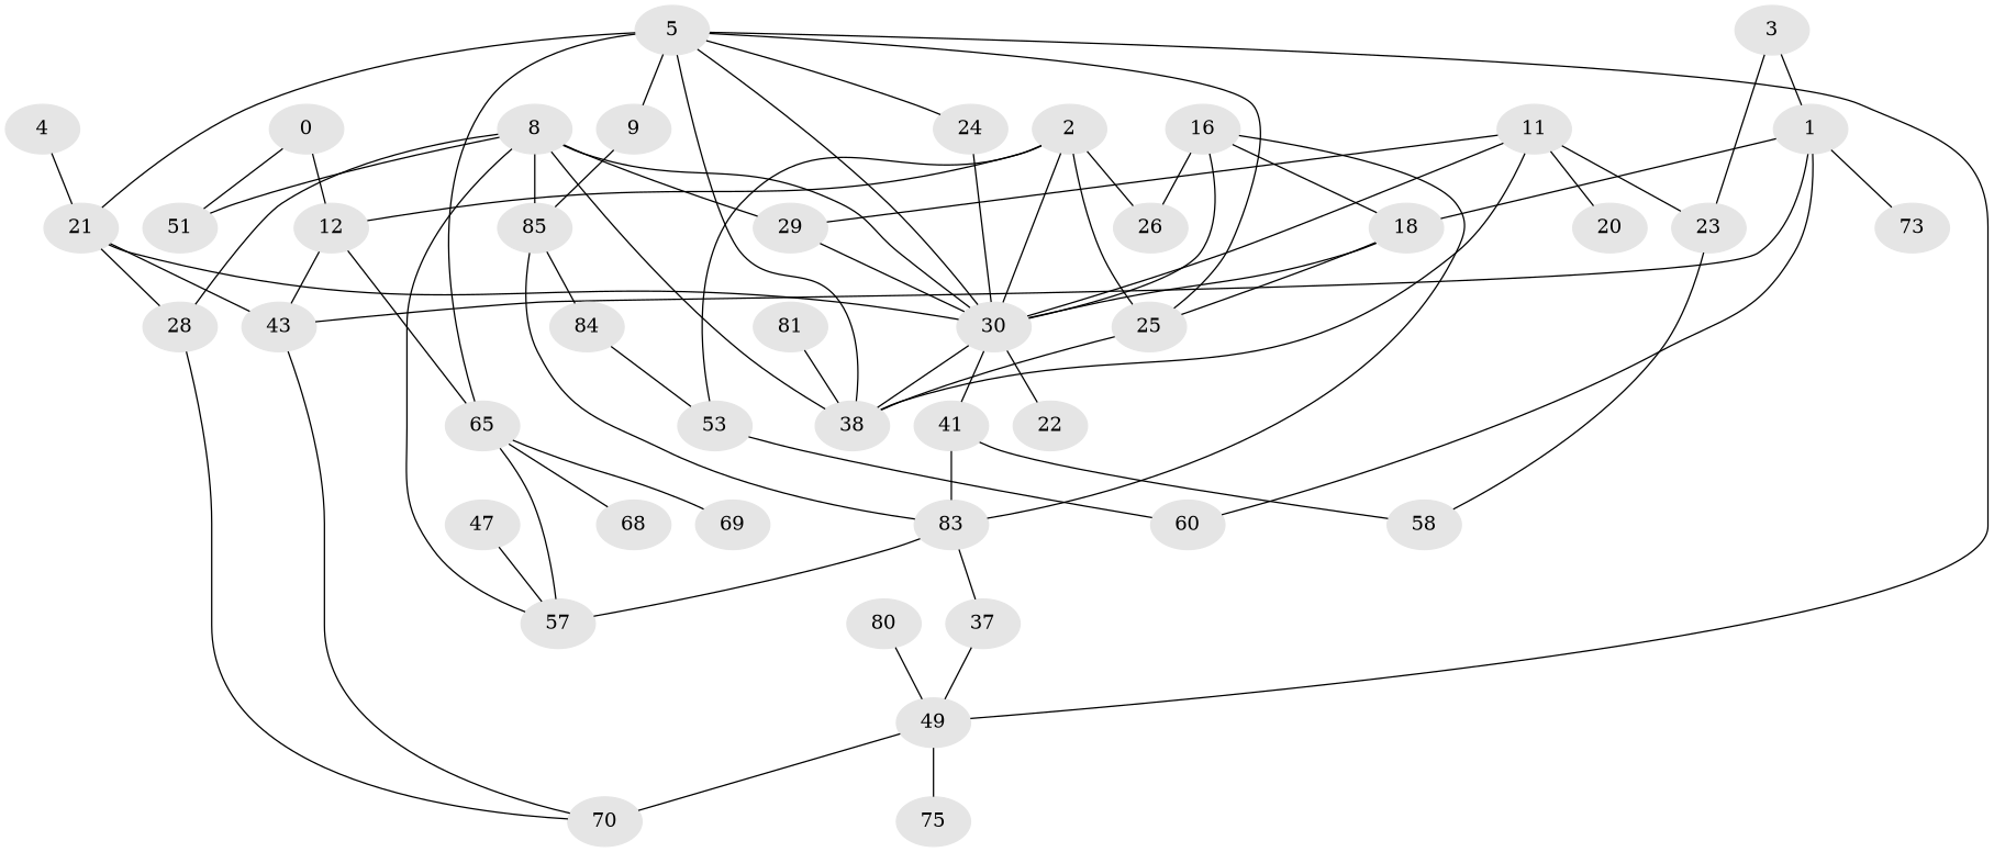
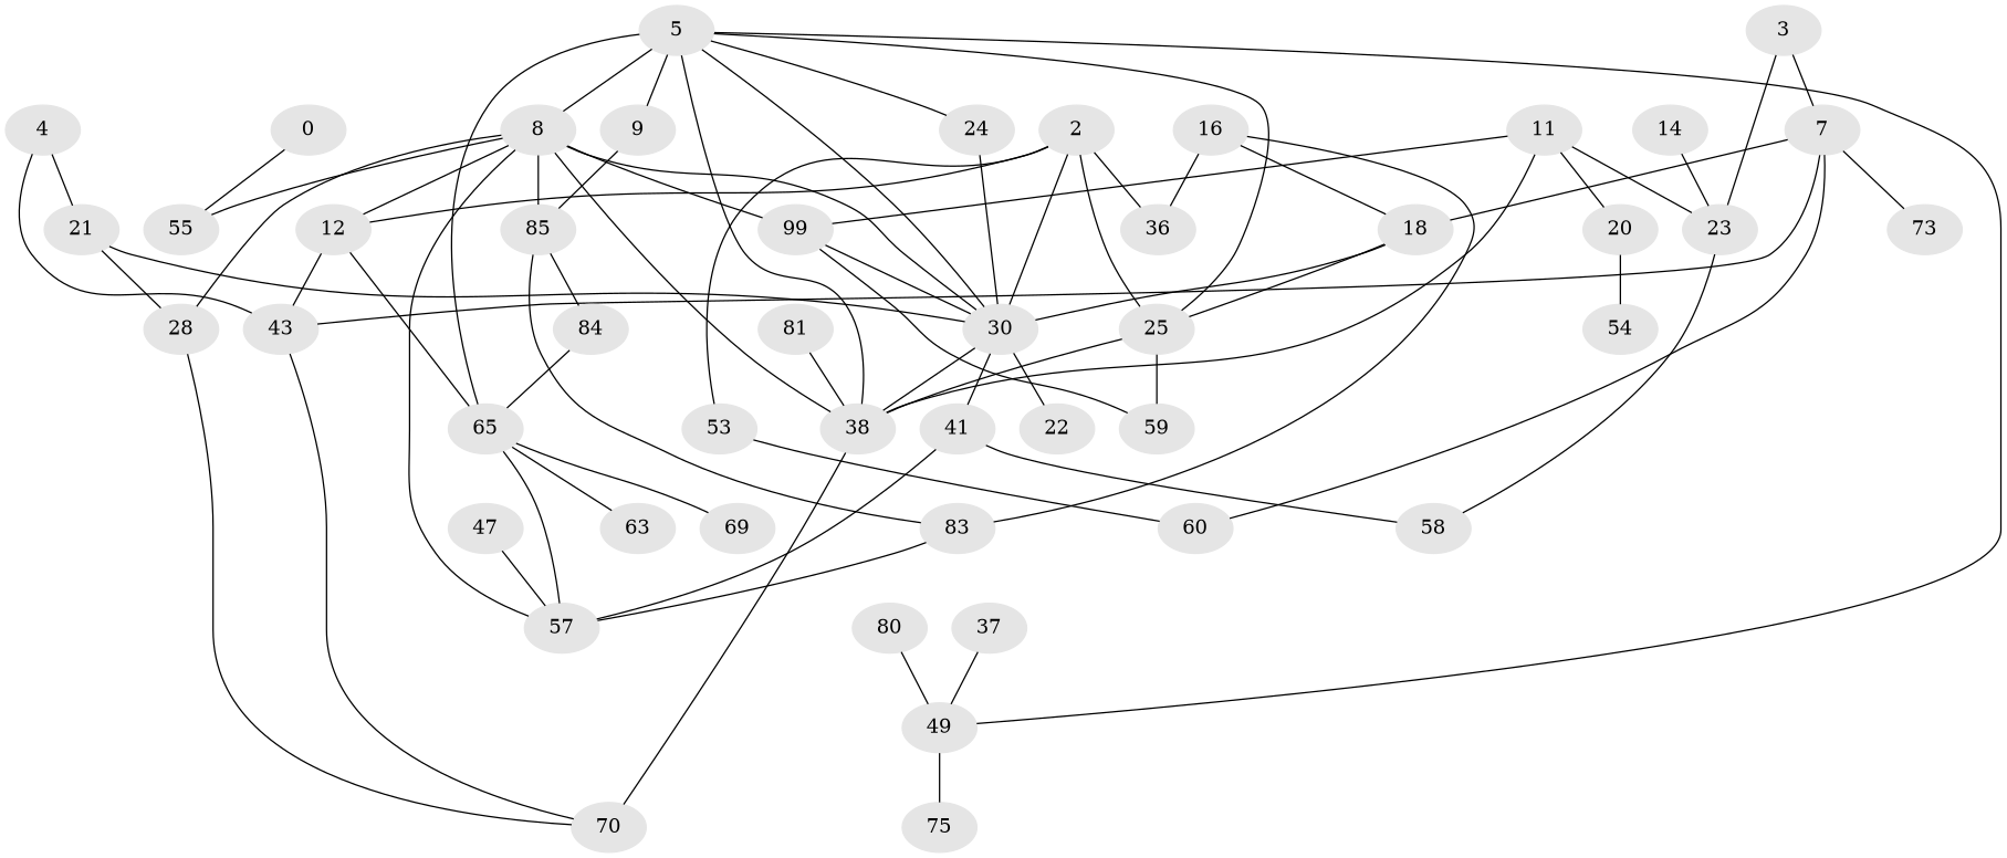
  graph {
    node [color=gray90 style=filled]
    n1 [label=0 super="+76"]
-   51 [super="+72"]
+   51 [super="+72" label=55]
    2 [super="+42"]
    12 [super="+53"]
    25 [super="+34"]
-   26 [super="+40"]
+   26 [super="+40" label=36]
    30 [super="+49"]
    n8 [label=53]
    n9 [label=65]
    43 [super="+74"]
    18 [super="+22"]
    n12 [label=38 super="+38"]
+   59
    41
    n15 [label=22]
    60 [super="+62"]
-   7 [super="+19" label=1]
+   7 [super="+19"]
    n18 [label=73]
    3
    23 [super="+55"]
    58 [super="+66"]
    4 [super="+6"]
    21
    70 [super="+79"]
    5 [super="+64"]
    8 [super="+35"]
    9 [super="+39"]
    24 [super="+73"]
    n29 [label=49 super="+78"]
-   29
+   29 [label=99]
    n31 [label=85 super="+48"]
    57 [super="+67"]
    28
-   63 [label=68]
+   63
    69
    75
    n37 [label=83 super="+50"]
    n38 [label=84]
+   54 [super="+65"]
    20
    n41 [label=80]
    11 [super="+68"]
    16 [super="+56"]
    n44 [label=81]
+   14 [super="+27"]
    37 [super="+61"]
    47
    n1 -- 51
    2 -- 12
    2 -- 25
    2 -- 26
    2 -- 30
    2 -- n8
    12 -- n9
    12 -- 43
    25 -- n12
+   25 -- 59
    30 -- n12
    30 -- 41
    30 -- n15
    n8 -- 60
    n9 -- 57
    n9 -- 63
    n9 -- 69
    43 -- 70
    18 -- 25
    18 -- 30
    41 -- 58
-   41 -- n37
+   41 -- 57
    7 -- 43
    7 -- 18
    7 -- 60
    7 -- n18
    3 -- 7
    3 -- 23
    23 -- 58
    4 -- 21
    21 -- 30
-   21 -- 43
+   4 -- 43
    21 -- 28
    5 -- 25
    5 -- 30
    5 -- n9
    5 -- n12
-   5 -- 21 [weight=2]
+   5 -- 8 [weight=2]
    5 -- 9
    5 -- 24 [weight=2]
    5 -- n29
    8 -- 51
-   n1 -- 12
+   8 -- 12
    8 -- 30
    8 -- n12
    8 -- 29
    8 -- n31
    8 -- 57
    8 -- 28
    9 -- n31
    24 -- 30
-   n29 -- 70
+   n12 -- 70
    n29 -- 75
    29 -- 30
+   29 -- 59
    n31 -- n37
    n31 -- n38
    28 -- 70
    n37 -- 57
-   n37 -- 37
-   n38 -- n8
+   n38 -- n9
+   20 -- 54
    n41 -- n29
-   11 -- 30
    11 -- n12
    11 -- 23
    11 -- 29
    11 -- 20
    16 -- 26
-   16 -- 30
    16 -- 18
    16 -- n37
    n44 -- n12
+   14 -- 23
    37 -- n29
    47 -- 57
  }
